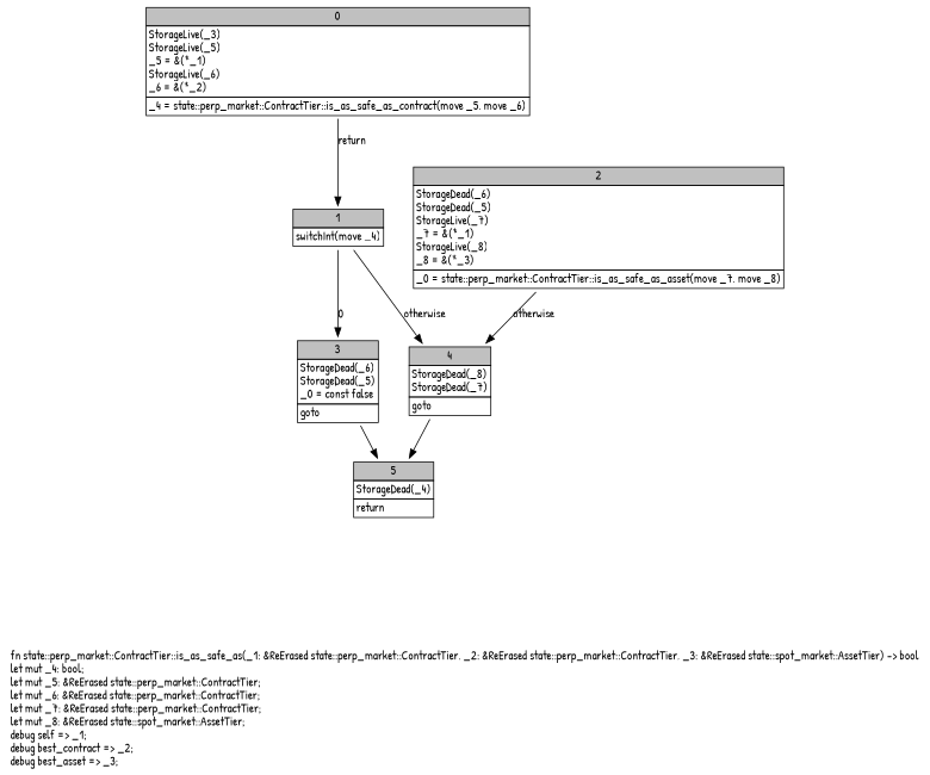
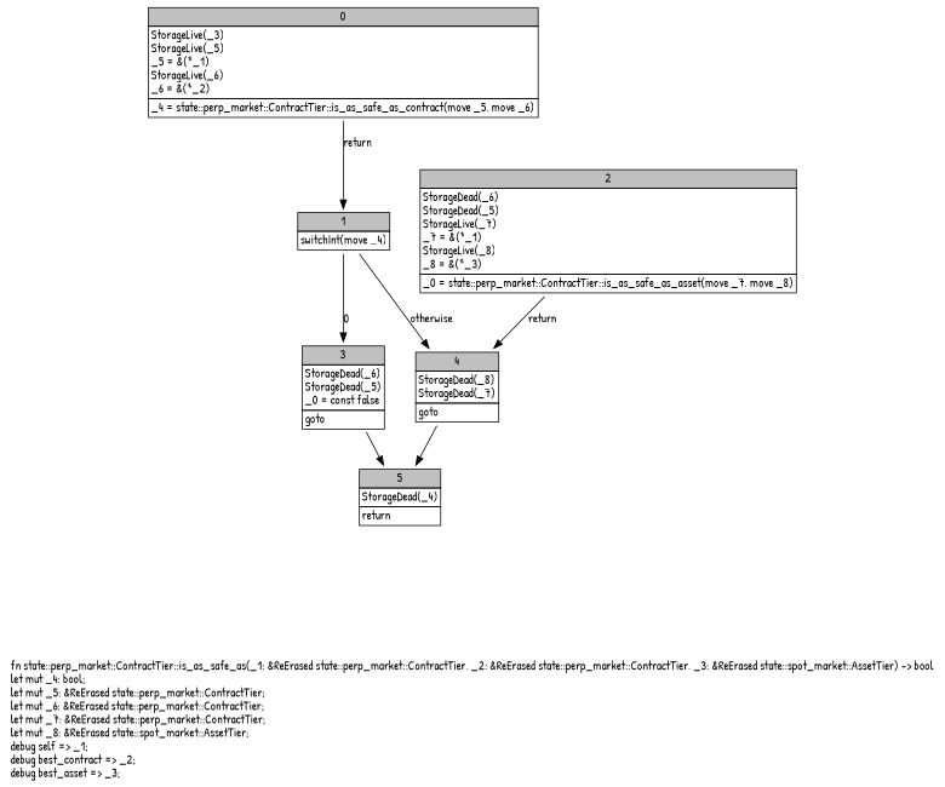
  digraph {
    fontname="Patrick Hand"
    label=<fn state::perp_market::ContractTier::is_as_safe_as(_1: &amp;ReErased state::perp_market::ContractTier, _2: &amp;ReErased state::perp_market::ContractTier, _3: &amp;ReErased state::spot_market::AssetTier) -&gt; bool<br align="left"/>let mut _4: bool;<br align="left"/>let mut _5: &amp;ReErased state::perp_market::ContractTier;<br align="left"/>let mut _6: &amp;ReErased state::perp_market::ContractTier;<br align="left"/>let mut _7: &amp;ReErased state::perp_market::ContractTier;<br align="left"/>let mut _8: &amp;ReErased state::spot_market::AssetTier;<br align="left"/>debug self =&gt; _1;<br align="left"/>debug best_contract =&gt; _2;<br align="left"/>debug best_asset =&gt; _3;<br align="left"/>>
    node [fontname="Patrick Hand" shape=none]
    edge [fontname="Patrick Hand"]
    n1 [label=<<table border="0" cellborder="1" cellspacing="0"><tr><td bgcolor="gray" align="center" colspan="1">0</td></tr><tr><td align="left" balign="left">StorageLive(_3)<br/>StorageLive(_5)<br/>_5 = &amp;(*_1)<br/>StorageLive(_6)<br/>_6 = &amp;(*_2)<br/></td></tr><tr><td align="left">_4 = state::perp_market::ContractTier::is_as_safe_as_contract(move _5, move _6)</td></tr></table>>]
    n2 [label=<<table border="0" cellborder="1" cellspacing="0"><tr><td bgcolor="gray" align="center" colspan="1">1</td></tr><tr><td align="left">switchInt(move _4)</td></tr></table>>]
    n3 [label=<<table border="0" cellborder="1" cellspacing="0"><tr><td bgcolor="gray" align="center" colspan="1">3</td></tr><tr><td align="left" balign="left">StorageDead(_6)<br/>StorageDead(_5)<br/>_0 = const false<br/></td></tr><tr><td align="left">goto</td></tr></table>>]
    n4 [label=<<table border="0" cellborder="1" cellspacing="0"><tr><td bgcolor="gray" align="center" colspan="1">4</td></tr><tr><td align="left" balign="left">StorageDead(_8)<br/>StorageDead(_7)<br/></td></tr><tr><td align="left">goto</td></tr></table>>]
    n5 [label=<<table border="0" cellborder="1" cellspacing="0"><tr><td bgcolor="gray" align="center" colspan="1">2</td></tr><tr><td align="left" balign="left">StorageDead(_6)<br/>StorageDead(_5)<br/>StorageLive(_7)<br/>_7 = &amp;(*_1)<br/>StorageLive(_8)<br/>_8 = &amp;(*_3)<br/></td></tr><tr><td align="left">_0 = state::perp_market::ContractTier::is_as_safe_as_asset(move _7, move _8)</td></tr></table>>]
    n6 [label=<<table border="0" cellborder="1" cellspacing="0"><tr><td bgcolor="gray" align="center" colspan="1">5</td></tr><tr><td align="left" balign="left">StorageDead(_4)<br/></td></tr><tr><td align="left">return</td></tr></table>>]
    n1 -> n2 [label=return]
    n2 -> n3 [label=0]
    n2 -> n4 [label=otherwise]
    n3 -> n6
    n4 -> n6
-   n5 -> n4 [label=otherwise]
+   n5 -> n4 [label=return]
  }
